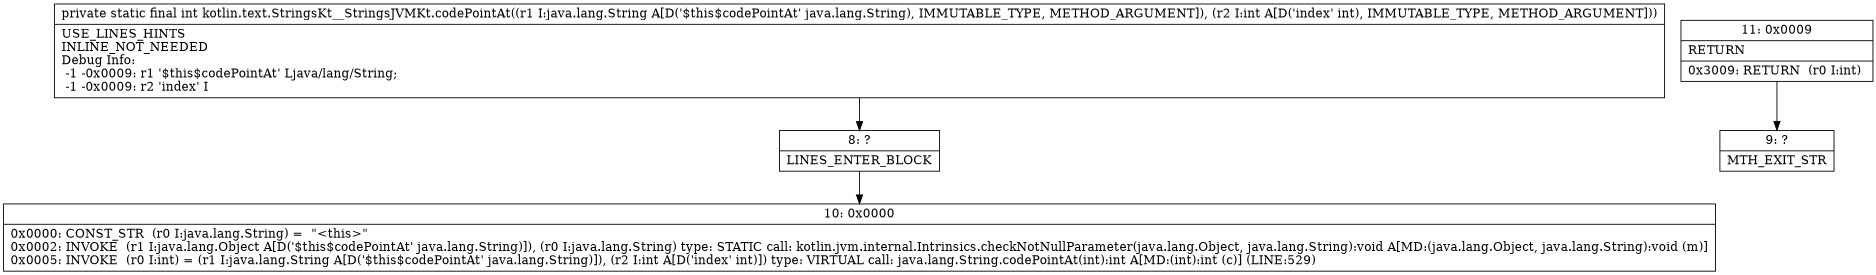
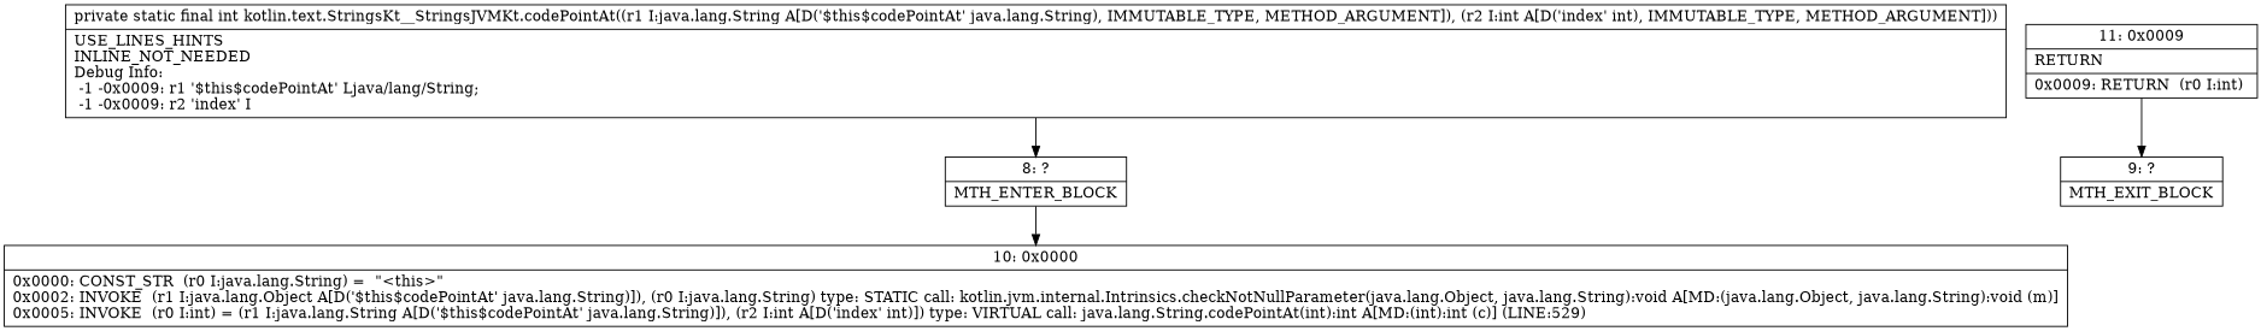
  digraph {
    node [shape=record]
-   n1 [label="{8\:\ ?|LINES_ENTER_BLOCK\l}"]
+   n1 [label="{8\:\ ?|MTH_ENTER_BLOCK\l}"]
    n2 [label="{10\:\ 0x0000|0x0000: CONST_STR  (r0 I:java.lang.String) =  \"\<this\>\" \l0x0002: INVOKE  (r1 I:java.lang.Object A[D('$this$codePointAt' java.lang.String)]), (r0 I:java.lang.String) type: STATIC call: kotlin.jvm.internal.Intrinsics.checkNotNullParameter(java.lang.Object, java.lang.String):void A[MD:(java.lang.Object, java.lang.String):void (m)]\l0x0005: INVOKE  (r0 I:int) = (r1 I:java.lang.String A[D('$this$codePointAt' java.lang.String)]), (r2 I:int A[D('index' int)]) type: VIRTUAL call: java.lang.String.codePointAt(int):int A[MD:(int):int (c)] (LINE:529)\l}"]
-   n3 [label="{11\:\ 0x0009|RETURN\l|0x3009: RETURN  (r0 I:int) \l}"]
-   n4 [label="{9\:\ ?|MTH_EXIT_STR\l}"]
+   n3 [label="{11\:\ 0x0009|RETURN\l|0x0009: RETURN  (r0 I:int) \l}"]
+   n4 [label="{9\:\ ?|MTH_EXIT_BLOCK\l}"]
    n5 [label="{private static final int kotlin.text.StringsKt__StringsJVMKt.codePointAt((r1 I:java.lang.String A[D('$this$codePointAt' java.lang.String), IMMUTABLE_TYPE, METHOD_ARGUMENT]), (r2 I:int A[D('index' int), IMMUTABLE_TYPE, METHOD_ARGUMENT]))  | USE_LINES_HINTS\lINLINE_NOT_NEEDED\lDebug Info:\l  \-1 \-0x0009: r1 '$this$codePointAt' Ljava\/lang\/String;\l  \-1 \-0x0009: r2 'index' I\l}"]
    n1 -> n2
    n3 -> n4
    n5 -> n1
  }
